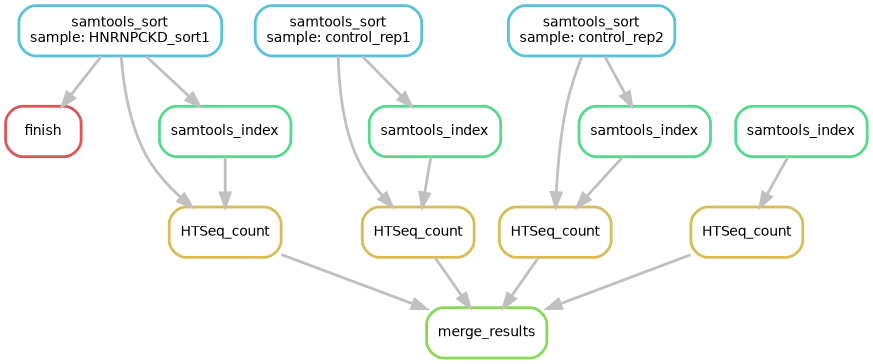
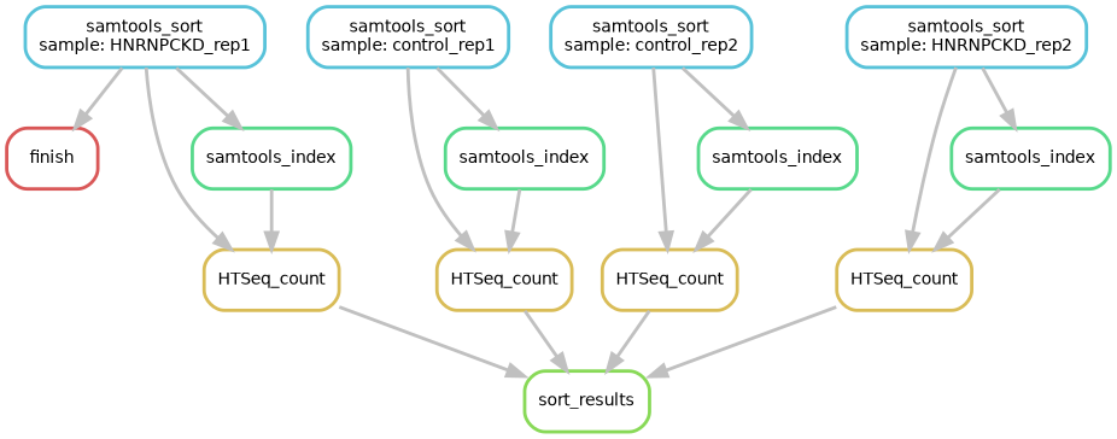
  digraph {
    bgcolor=white
    fontname="DejaVu Sans"
    node [color="0.13 0.6 0.85" fontname="DejaVu Sans" fontsize=10 penwidth=2 shape=box style=rounded]
    edge [color=grey fontname="DejaVu Sans" penwidth=2]
    n1 [color="0.00 0.6 0.85" label=finish]
-   n2 [color="0.27 0.6 0.85" label=merge_results]
+   n2 [color="0.27 0.6 0.85" label=sort_results]
    n3 [label=HTSeq_count]
    n4 [color="0.53 0.6 0.85" label="samtools_sort\nsample: control_rep1"]
    n5 [color="0.40 0.6 0.85" label=samtools_index]
    n6 [label=HTSeq_count]
    n7 [color="0.53 0.6 0.85" label="samtools_sort\nsample: control_rep2"]
    n8 [color="0.40 0.6 0.85" label=samtools_index]
    n9 [label=HTSeq_count]
-   n10 [color="0.53 0.6 0.85" label="samtools_sort\nsample: HNRNPCKD_sort1"]
+   n10 [color="0.53 0.6 0.85" label="samtools_sort\nsample: HNRNPCKD_rep1"]
    n11 [color="0.40 0.6 0.85" label=samtools_index]
    n12 [label=HTSeq_count]
+   n13 [color="0.53 0.6 0.85" label="samtools_sort\nsample: HNRNPCKD_rep2"]
    n14 [color="0.40 0.6 0.85" label=samtools_index]
    n3 -> n2
    n4 -> n3
    n4 -> n5
    n5 -> n3
    n6 -> n2
    n7 -> n6
    n7 -> n8
    n8 -> n6
    n9 -> n2
    n10 -> n1
    n10 -> n9
    n10 -> n11
    n11 -> n9
    n12 -> n2
+   n13 -> n12
+   n13 -> n14
    n14 -> n12
  }
